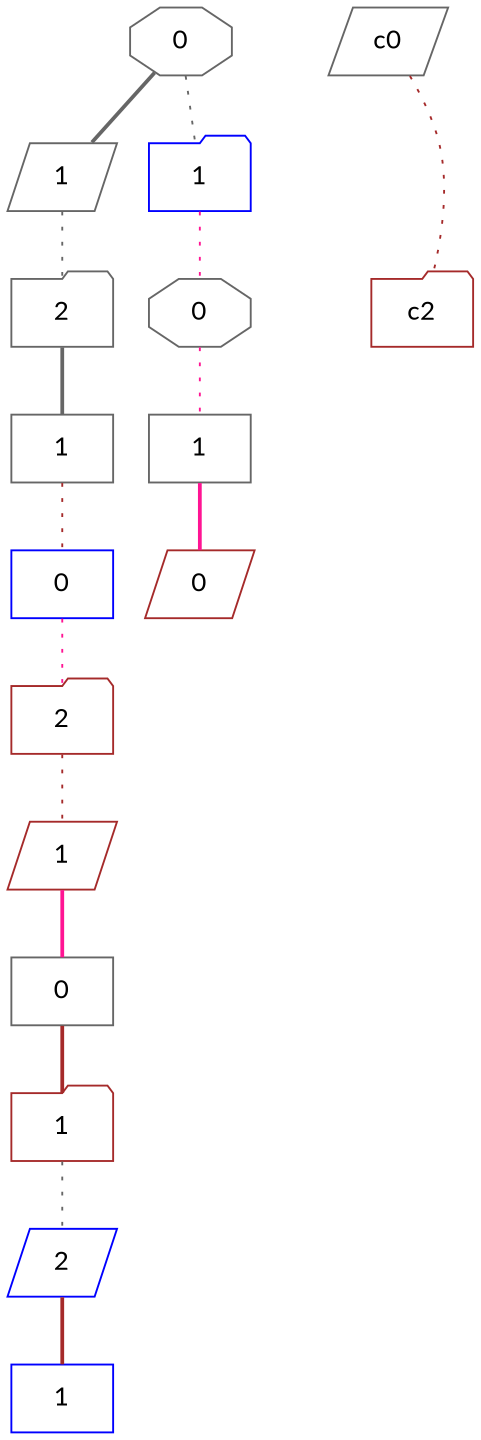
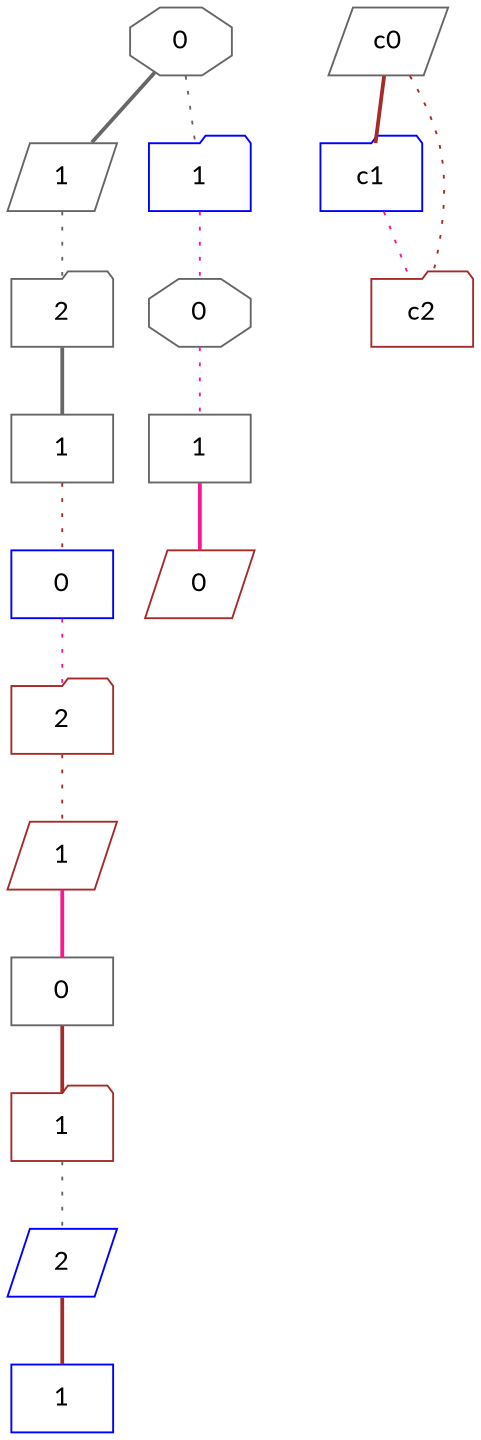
  graph {
    fontname=Lato
    node [color=gray40 fontname=Lato shape=folder]
    edge [color=deeppink fontname=Lato style=dotted]
    n1 [label=0 shape=octagon]
    n2 [label=1 shape=parallelogram]
    n3 [color=blue label=1]
    n4 [label=2]
    n5 [label=0 shape=octagon]
    n6 [label=1 shape=box]
    n7 [color=blue label=0 shape=box]
    n8 [color=brown label=2]
    n9 [color=brown label=1 shape=parallelogram]
    n10 [label=0 shape=box]
    n11 [color=brown label=1]
    n12 [color=blue label=2 shape=parallelogram]
    n13 [color=blue label=1 shape=box]
    n14 [label=1 shape=box]
    n15 [color=brown label=0 shape=parallelogram]
    c0 [shape=parallelogram]
+   c1 [color=blue]
    c2 [color=brown]
    n1 -- n2 [color=gray40 style=bold]
    n1 -- n3 [color=gray40]
    n2 -- n4 [color=gray40]
    n3 -- n5
    n4 -- n6 [color=gray40 style=bold]
    n5 -- n14
    n6 -- n7 [color=brown]
    n7 -- n8
    n8 -- n9 [color=brown]
    n9 -- n10 [style=bold]
    n10 -- n11 [color=brown style=bold]
    n11 -- n12 [color=gray40]
    n12 -- n13 [color=brown style=bold]
    n14 -- n15 [style=bold]
+   c0 -- c1 [color=brown style=bold]
    c0 -- c2 [color=brown]
+   c1 -- c2
  }
